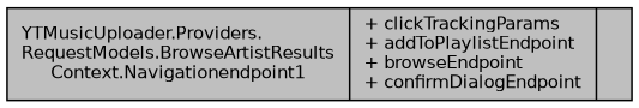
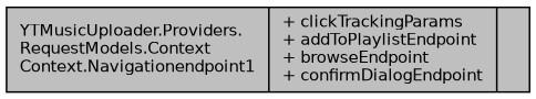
  digraph {
    rankdir=LR
-   n1 [color=black fillcolor=grey75 fontcolor=black fontname=Helvetica fontsize=10 height=0.2 label="{YTMusicUploader.Providers.\lRequestModels.BrowseArtistResults\lContext.Navigationendpoint1\n|+ clickTrackingParams\l+ addToPlaylistEndpoint\l+ browseEndpoint\l+ confirmDialogEndpoint\l|}" shape=record style=filled width=0.4]
+   n1 [color=black fillcolor=grey75 fontcolor=black fontname=Helvetica fontsize=10 height=0.2 label="{YTMusicUploader.Providers.\lRequestModels.Context\lContext.Navigationendpoint1\n|+ clickTrackingParams\l+ addToPlaylistEndpoint\l+ browseEndpoint\l+ confirmDialogEndpoint\l|}" shape=record style=filled width=0.4]
  }
